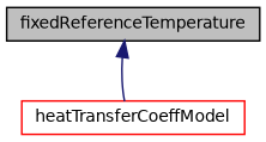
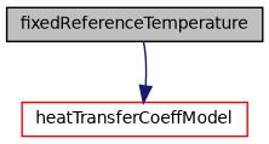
  digraph {
    node [fontname=Helvetica fontsize=10 shape=record]
    n1 [color=black fillcolor=grey75 fontcolor=black height=0.2 label=fixedReferenceTemperature style=filled width=0.4]
    n2 [color=red height=0.2 label=heatTransferCoeffModel width=0.4]
-   n1 -> n2 [color=midnightblue dir=back fontname=Helvetica fontsize=10 labelfontname=Helvetica labelfontsize=10 style=solid]
+   n2 -> n1 [color=midnightblue dir=back fontname=Helvetica fontsize=10 labelfontname=Helvetica labelfontsize=10 style=solid]
  }
